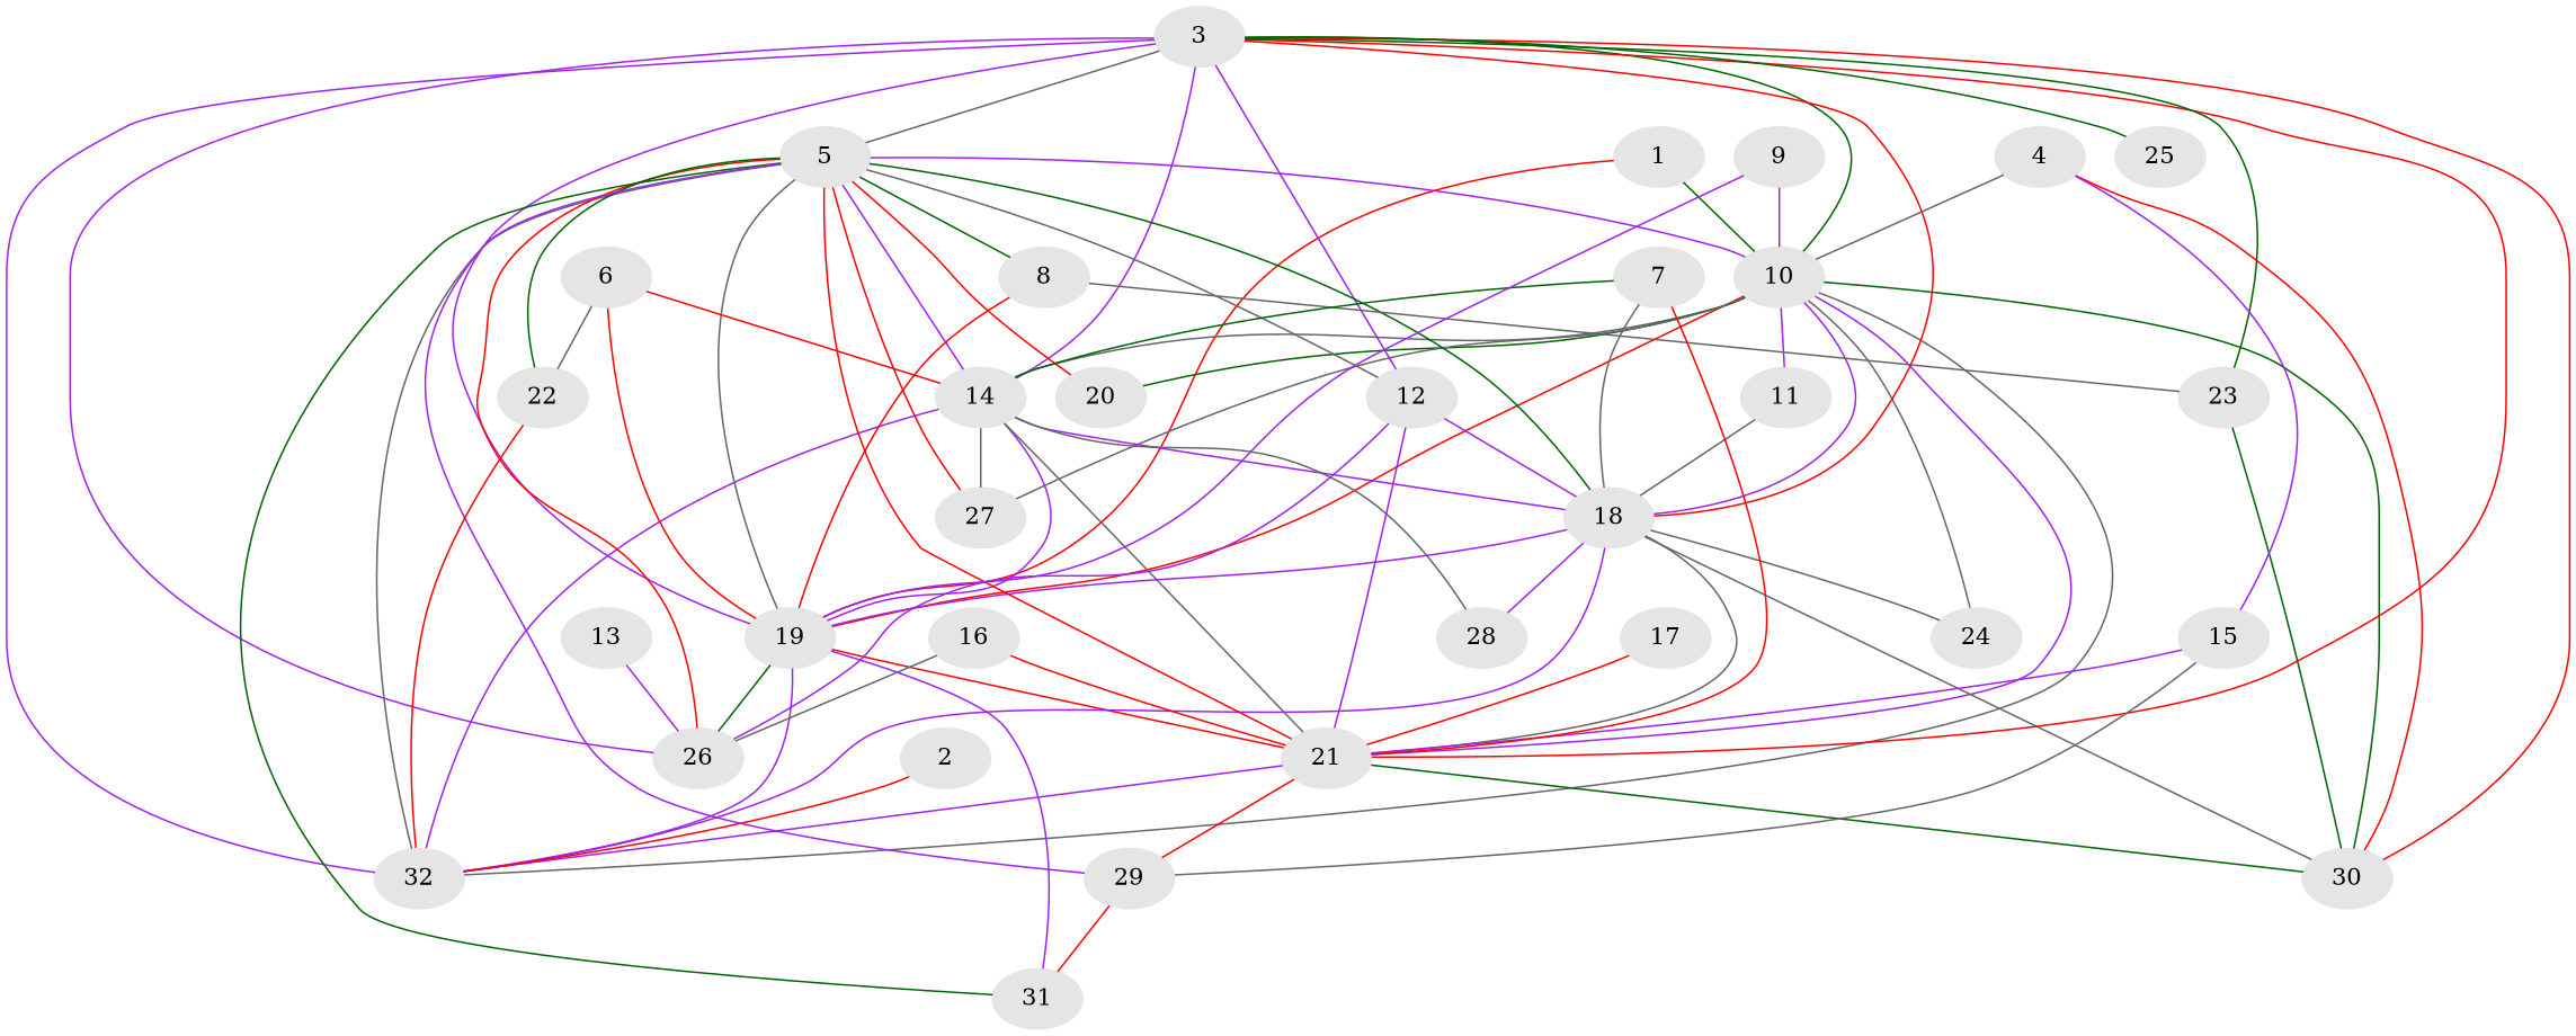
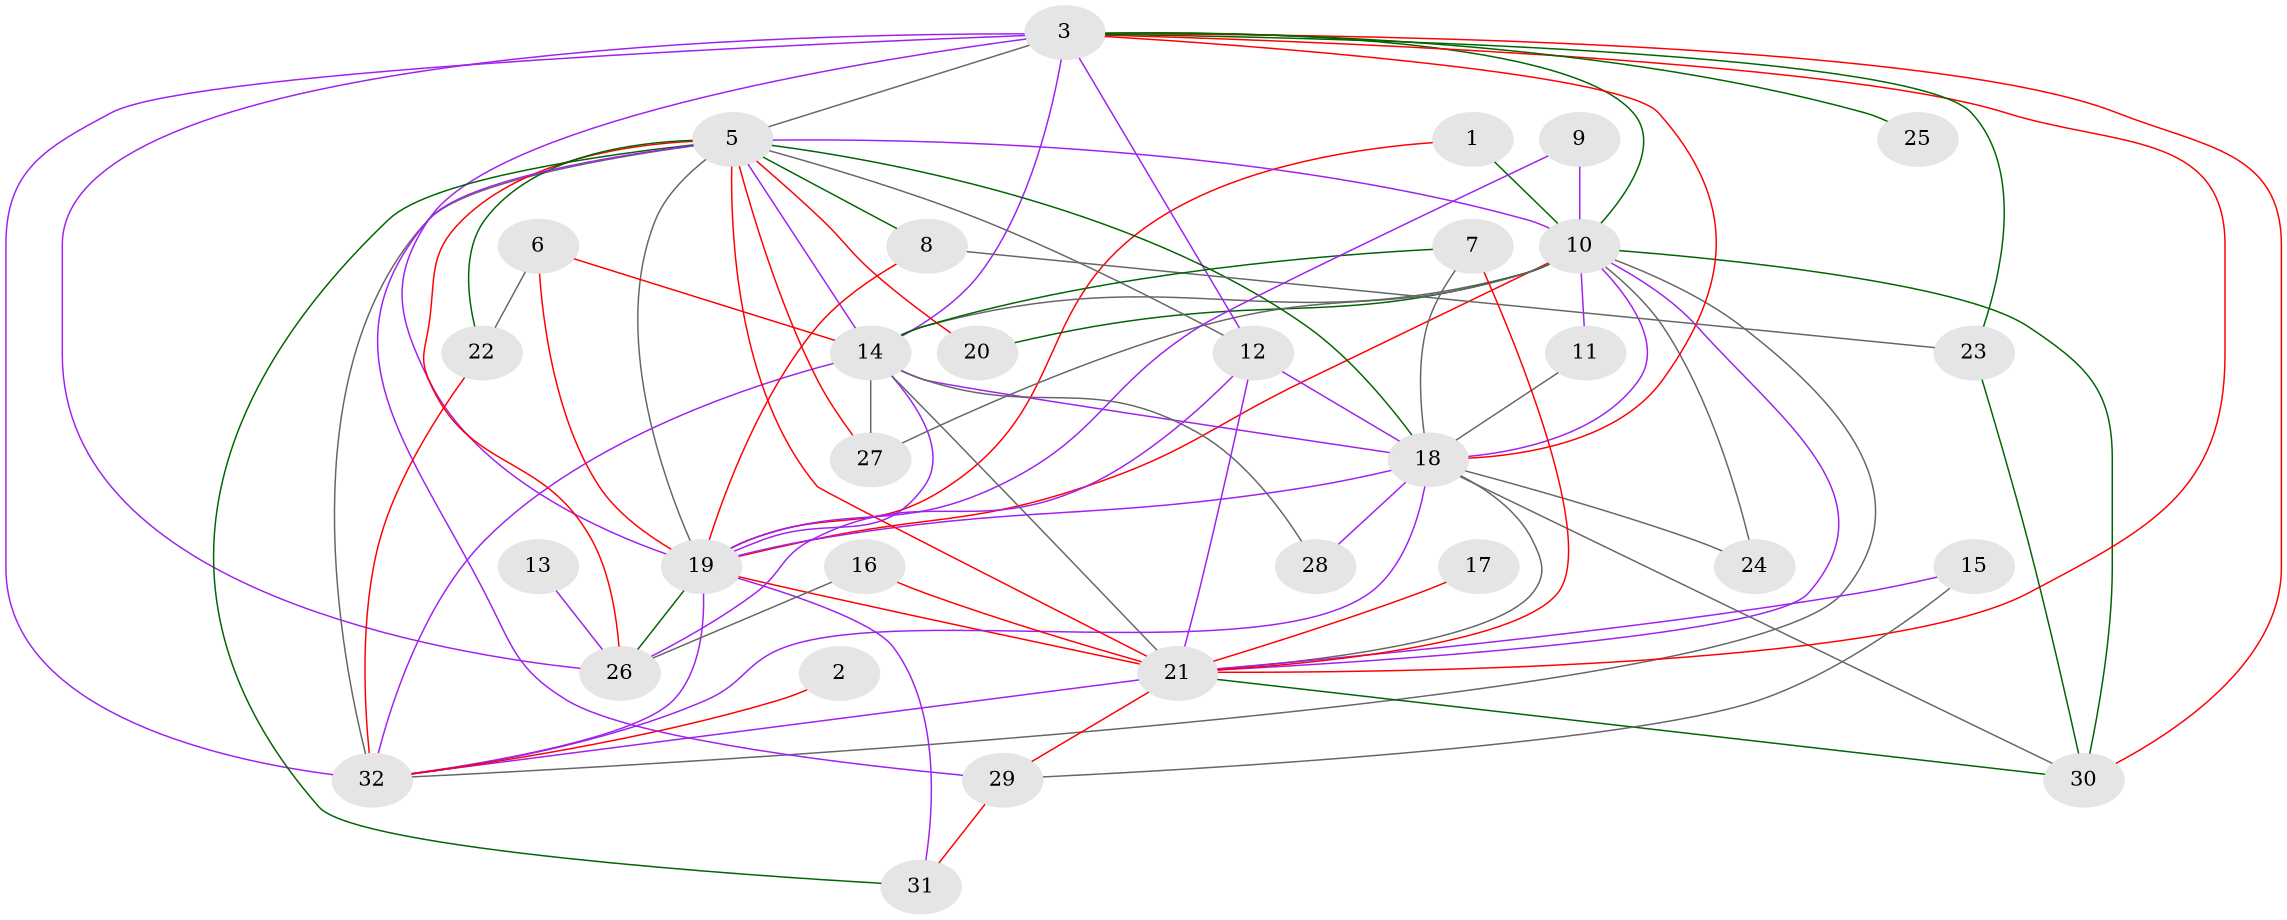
  graph {
    node [color=gray90 style=filled]
    edge [color=purple weight=1.0]
    1
    10
    19
    32
    14
    18
    21
    30
    20
    27
    11
    24
    26
    31
    2
    3
    5
    12
    23
    25
    8
    22
    29
    28
-   4
    15
    6
    7
    9
    13
    16
    17
    1 -- 10 [color=darkgreen]
    1 -- 19 [color=red]
    10 -- 19 [color=red]
    10 -- 32 [color=gray40]
    10 -- 14 [color=gray40]
    10 -- 18 [weight=2.0]
    10 -- 21
    10 -- 30 [color=darkgreen]
    10 -- 20 [color=darkgreen]
    10 -- 27 [color=gray40]
    10 -- 11
    10 -- 24 [color=gray40]
    19 -- 32
    19 -- 21 [color=red]
    19 -- 26 [color=darkgreen]
    19 -- 31
    14 -- 19
    14 -- 32
    14 -- 18
    14 -- 21 [color=gray40 weight=3.0]
    14 -- 27 [color=gray40]
    14 -- 28 [color=gray40]
    18 -- 19
    18 -- 32
    18 -- 21 [color=gray40 weight=2.0]
    18 -- 30 [color=gray40]
    18 -- 24 [color=gray40]
    18 -- 28
    21 -- 32 [weight=2.0]
    21 -- 30 [color=darkgreen]
    21 -- 29 [color=red]
    11 -- 18 [color=gray40]
    2 -- 32 [color=red]
    3 -- 10 [color=darkgreen]
    3 -- 19
    3 -- 32 [weight=2.0]
    3 -- 14
    3 -- 18 [color=red]
    3 -- 21 [color=red]
    3 -- 30 [color=red]
    3 -- 26
    3 -- 5 [color=gray40 weight=3.0]
    3 -- 12
    3 -- 23 [color=darkgreen]
    3 -- 25 [color=darkgreen]
    5 -- 10 [weight=4.0]
    5 -- 19 [color=gray40 weight=5.0]
    5 -- 32 [color=gray40 weight=4.0]
    5 -- 14 [weight=3.0]
    5 -- 18 [color=darkgreen weight=5.0]
    5 -- 21 [color=red weight=4.0]
    5 -- 20 [color=red weight=2.0]
    5 -- 27 [color=red]
    5 -- 26 [color=red]
    5 -- 31 [color=darkgreen]
    5 -- 12 [color=gray40]
    5 -- 8 [color=darkgreen]
    5 -- 22 [color=darkgreen]
    5 -- 29 [weight=3.0]
    12 -- 18
    12 -- 21
    12 -- 26
    23 -- 30 [color=darkgreen]
    8 -- 19 [color=red]
    8 -- 23 [color=gray40]
    22 -- 32 [color=red]
    29 -- 31 [color=red]
-   4 -- 10 [color=gray40]
-   4 -- 30 [color=red]
-   4 -- 15
    15 -- 21
    15 -- 29 [color=gray40]
    6 -- 19 [color=red]
    6 -- 14 [color=red]
    6 -- 22 [color=gray40]
    7 -- 14 [color=darkgreen]
    7 -- 18 [color=gray40]
    7 -- 21 [color=red]
    9 -- 10
    9 -- 19
    13 -- 26
    16 -- 21 [color=red]
    16 -- 26 [color=gray40]
    17 -- 21 [color=red]
  }
